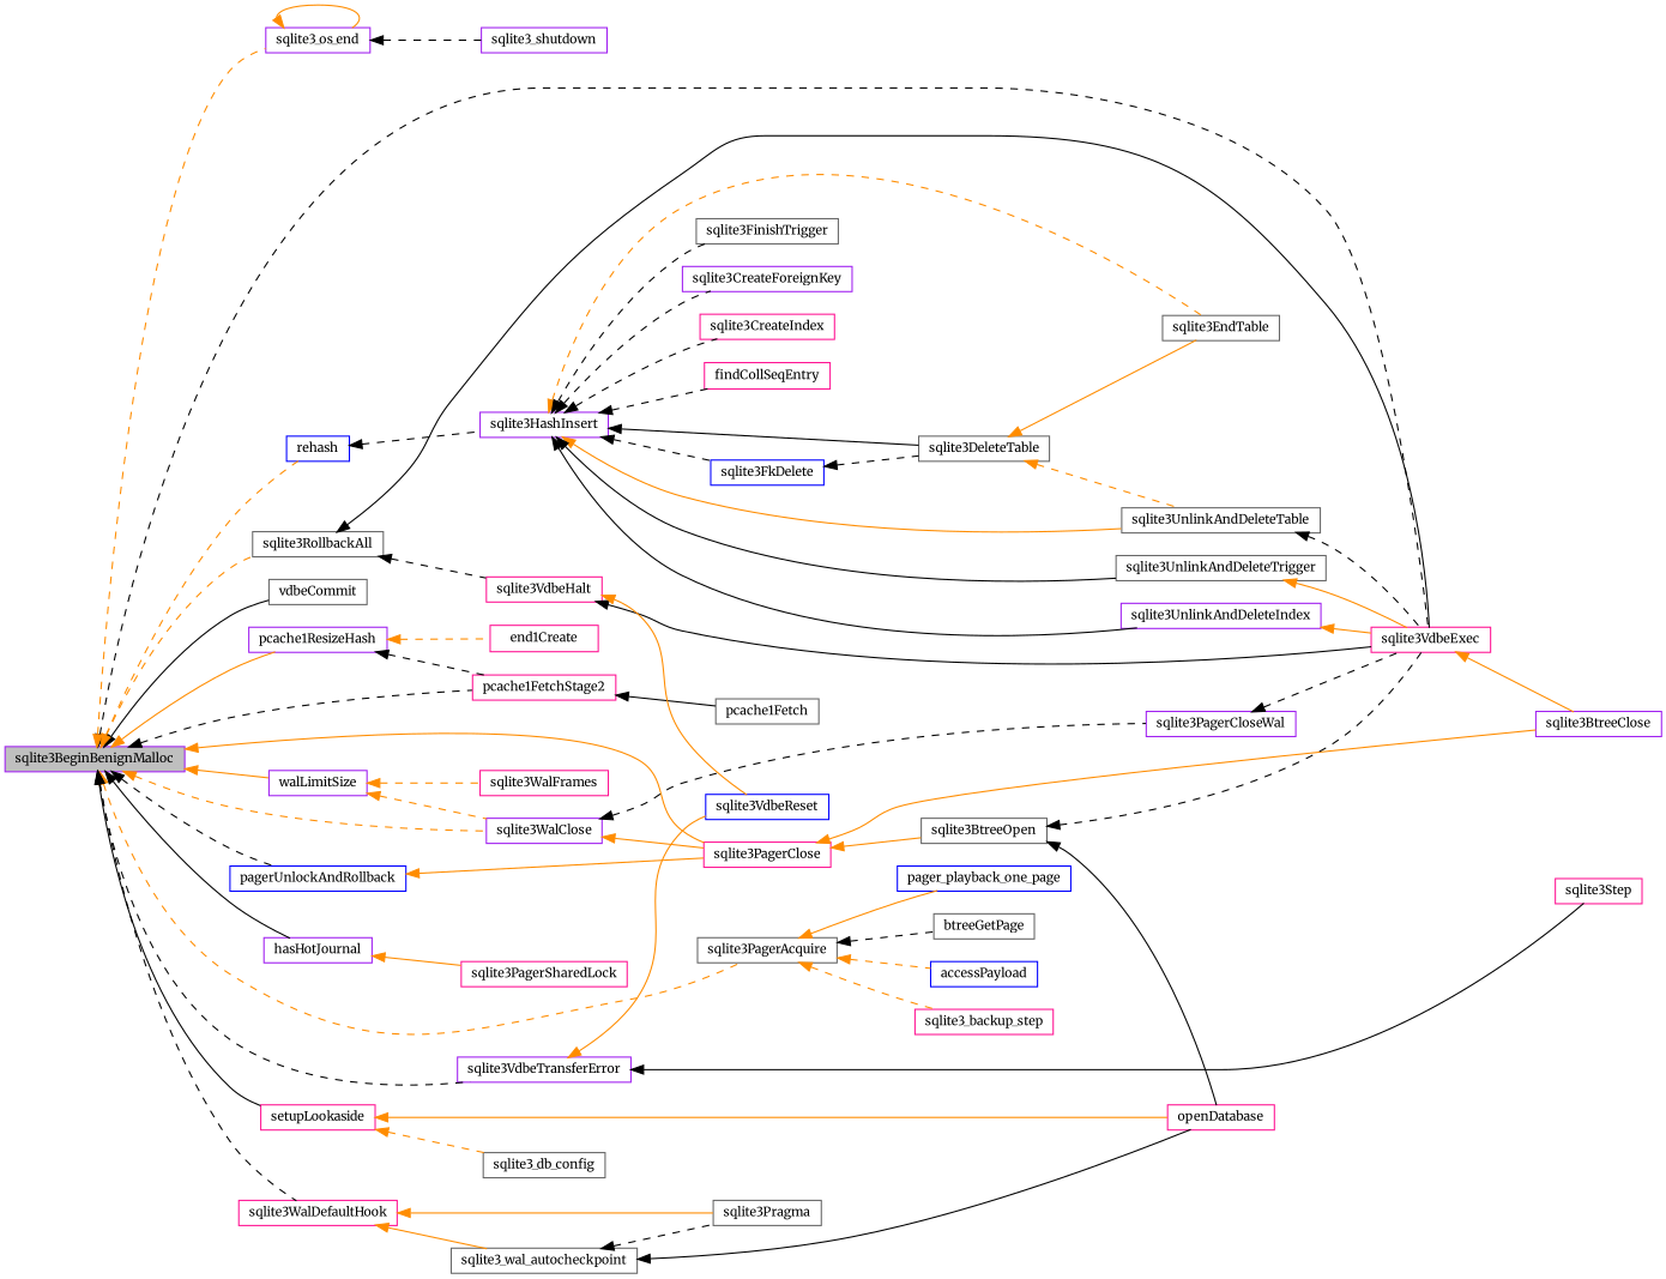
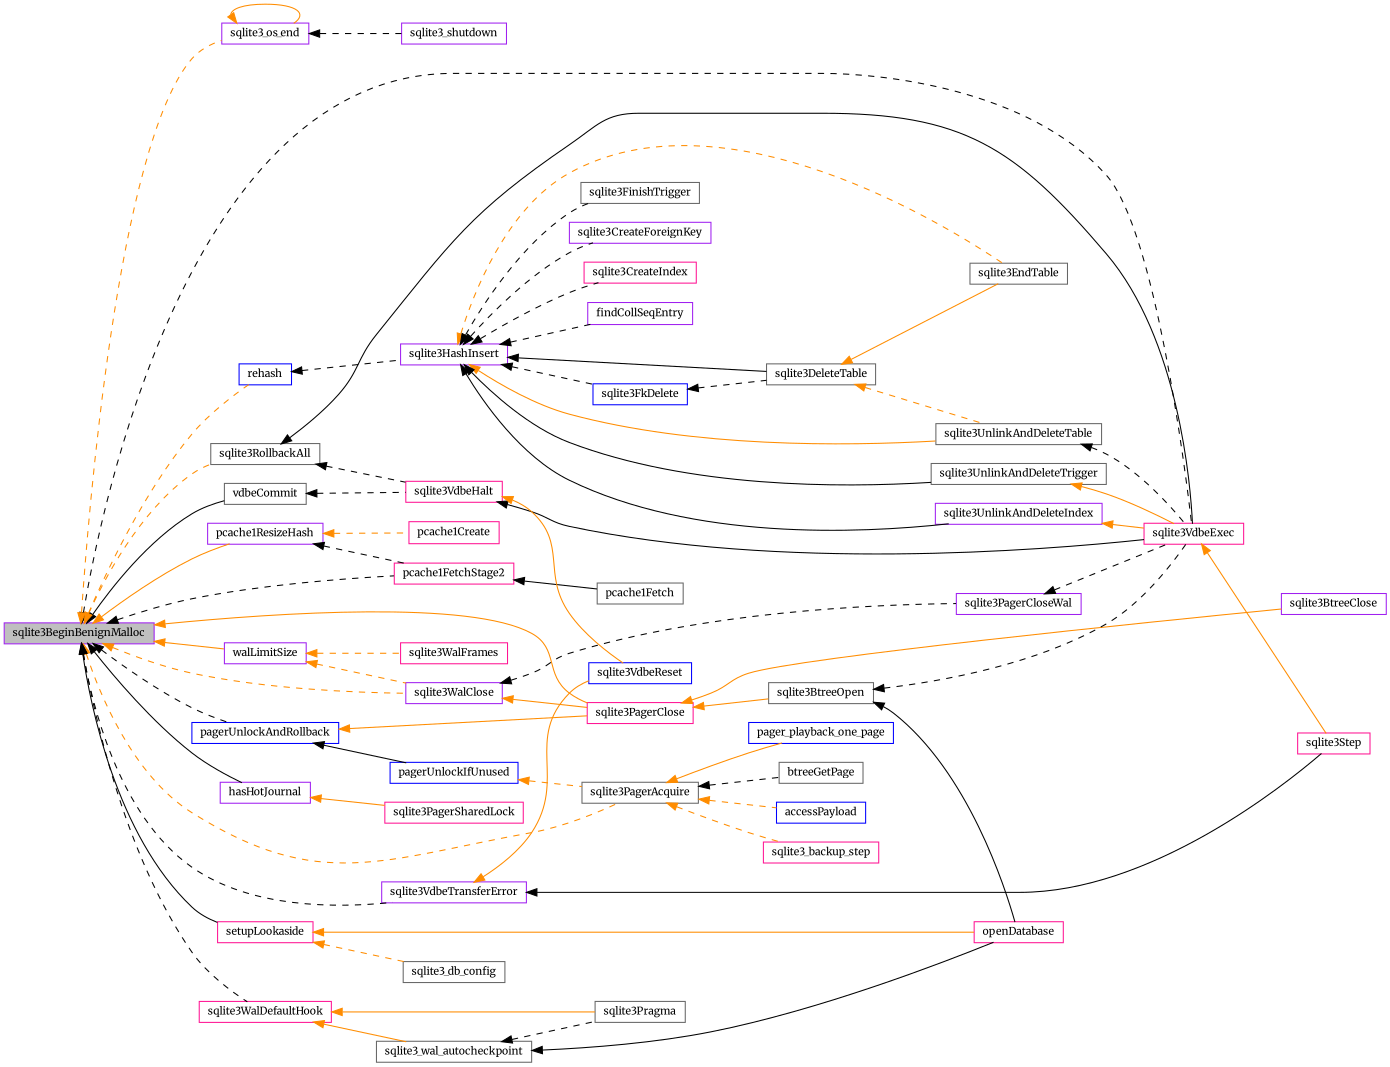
  digraph {
    fontname=Merriweather
    rankdir=LR
    node [color=deeppink fillcolor=white fontname=Merriweather fontsize=10 shape=record style=filled]
    edge [color=black dir=back fontname=Merriweather fontsize=10 labelfontname=FreeSans labelfontsize=10 style=dashed]
    n1 [color=purple fillcolor=grey75 fontcolor=black height=0.2 label=sqlite3BeginBenignMalloc width=0.4]
    n2 [color=blue height=0.2 label=rehash width=0.4]
    n3 [height=0.2 label=sqlite3VdbeExec width=0.4]
    n4 [color=purple height=0.2 label=sqlite3_os_end width=0.4]
    n5 [color=purple height=0.2 label=pcache1ResizeHash width=0.4]
    n6 [height=0.2 label=pcache1FetchStage2 width=0.4]
    n7 [color=blue height=0.2 label=pagerUnlockAndRollback width=0.4]
    n8 [height=0.2 label=sqlite3PagerClose width=0.4]
    n9 [color=gray40 height=0.2 label=sqlite3PagerAcquire width=0.4]
    n10 [color=purple height=0.2 label=hasHotJournal width=0.4]
    n11 [color=purple height=0.2 label=walLimitSize width=0.4]
    n12 [color=purple height=0.2 label=sqlite3WalClose width=0.4]
    n13 [color=gray40 height=0.2 label=vdbeCommit width=0.4]
    n14 [color=purple height=0.2 label=sqlite3VdbeTransferError width=0.4]
    n15 [height=0.2 label=setupLookaside width=0.4]
    n16 [color=gray40 height=0.2 label=sqlite3RollbackAll width=0.4]
    n17 [height=0.2 label=sqlite3WalDefaultHook width=0.4]
    n18 [color=purple height=0.2 label=sqlite3HashInsert width=0.4]
    n19 [height=0.2 label=sqlite3Step width=0.4]
    n20 [color=purple height=0.2 label=sqlite3_shutdown width=0.4]
-   n21 [height=0.2 label=end1Create width=0.4]
+   n21 [height=0.2 label=pcache1Create width=0.4]
    n22 [color=gray40 height=0.2 label=pcache1Fetch width=0.4]
+   n23 [color=blue height=0.2 label=pagerUnlockIfUnused width=0.4]
    n24 [color=gray40 height=0.2 label=sqlite3BtreeOpen width=0.4]
    n25 [color=purple height=0.2 label=sqlite3BtreeClose width=0.4]
    n26 [color=blue height=0.2 label=pager_playback_one_page width=0.4]
    n27 [color=gray40 height=0.2 label=btreeGetPage width=0.4]
    n28 [color=blue height=0.2 label=accessPayload width=0.4]
    n29 [height=0.2 label=sqlite3_backup_step width=0.4]
    n30 [height=0.2 label=sqlite3PagerSharedLock width=0.4]
    n31 [height=0.2 label=sqlite3WalFrames width=0.4]
    n32 [color=purple height=0.2 label=sqlite3PagerCloseWal width=0.4]
    n33 [height=0.2 label=sqlite3VdbeHalt width=0.4]
    n34 [color=blue height=0.2 label=sqlite3VdbeReset width=0.4]
    n35 [height=0.2 label=openDatabase width=0.4]
    n36 [color=gray40 height=0.2 label=sqlite3_db_config width=0.4]
    n37 [color=gray40 height=0.2 label=sqlite3Pragma width=0.4]
    n38 [color=gray40 height=0.2 label=sqlite3_wal_autocheckpoint width=0.4]
    n39 [color=purple height=0.2 label=sqlite3UnlinkAndDeleteIndex width=0.4]
    n40 [color=gray40 height=0.2 label=sqlite3DeleteTable width=0.4]
    n41 [color=gray40 height=0.2 label=sqlite3UnlinkAndDeleteTable width=0.4]
    n42 [color=gray40 height=0.2 label=sqlite3EndTable width=0.4]
    n43 [color=purple height=0.2 label=sqlite3CreateForeignKey width=0.4]
    n44 [height=0.2 label=sqlite3CreateIndex width=0.4]
-   n45 [height=0.2 label=findCollSeqEntry width=0.4]
+   n45 [color=purple height=0.2 label=findCollSeqEntry width=0.4]
    n46 [color=blue height=0.2 label=sqlite3FkDelete width=0.4]
    n47 [color=gray40 height=0.2 label=sqlite3FinishTrigger width=0.4]
    n48 [color=gray40 height=0.2 label=sqlite3UnlinkAndDeleteTrigger width=0.4]
    n1 -> n2 [color=darkorange]
    n1 -> n3
    n1 -> n4 [color=darkorange]
    n1 -> n5 [color=darkorange style=solid]
    n1 -> n6
    n1 -> n7
    n1 -> n8 [color=darkorange style=solid]
    n1 -> n9 [color=darkorange]
    n1 -> n10 [style=solid]
    n1 -> n11 [color=darkorange style=solid]
    n1 -> n12 [color=darkorange]
    n1 -> n13 [style=solid]
    n1 -> n14
    n1 -> n15 [style=solid]
    n1 -> n16 [color=darkorange]
    n1 -> n17
    n2 -> n18
-   n3 -> n25 [color=darkorange style=solid]
+   n3 -> n19 [color=darkorange style=solid]
    n4 -> n4 [color=darkorange style=solid]
    n4 -> n20
    n5 -> n6
    n5 -> n21 [color=darkorange]
    n6 -> n22 [style=solid]
    n7 -> n8 [color=darkorange style=solid]
+   n7 -> n23 [style=solid]
    n8 -> n24 [color=darkorange style=solid]
    n8 -> n25 [color=darkorange style=solid]
    n9 -> n26 [color=darkorange style=solid]
    n9 -> n27
    n9 -> n28 [color=darkorange]
    n9 -> n29 [color=darkorange]
    n10 -> n30 [color=darkorange style=solid]
    n11 -> n12 [color=darkorange]
    n11 -> n31 [color=darkorange]
    n12 -> n8 [color=darkorange style=solid]
    n12 -> n32
+   n13 -> n33
    n14 -> n19 [style=solid]
    n14 -> n34 [color=darkorange style=solid]
    n15 -> n35 [color=darkorange style=solid]
    n15 -> n36 [color=darkorange]
    n16 -> n3 [style=solid]
    n16 -> n33
    n17 -> n37 [color=darkorange style=solid]
    n17 -> n38 [color=darkorange style=solid]
    n18 -> n39 [style=solid]
    n18 -> n40 [style=solid]
    n18 -> n41 [color=darkorange style=solid]
    n18 -> n42 [color=darkorange]
    n18 -> n43
    n18 -> n44
    n18 -> n45
    n18 -> n46
    n18 -> n47
    n18 -> n48 [style=solid]
+   n23 -> n9 [color=darkorange]
    n24 -> n3
    n24 -> n35 [style=solid]
    n32 -> n3
    n33 -> n3 [style=solid]
    n33 -> n34 [color=darkorange style=solid]
    n38 -> n35 [style=solid]
    n38 -> n37
    n39 -> n3 [color=darkorange style=solid]
    n40 -> n41 [color=darkorange]
    n40 -> n42 [color=darkorange style=solid]
    n41 -> n3
    n46 -> n40
    n48 -> n3 [color=darkorange style=solid]
  }
